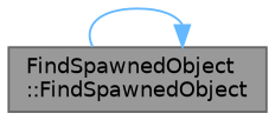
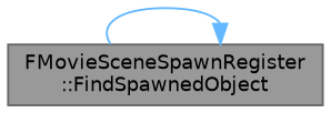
  digraph {
    rankdir=RL
-   n1 [color=gray40 fillcolor=grey60 fontcolor=black fontname=Helvetica fontsize=10 height=0.2 label="FindSpawnedObject\l::FindSpawnedObject" shape=box style=filled width=0.4]
+   n1 [color=gray40 fillcolor=grey60 fontcolor=black fontname=Helvetica fontsize=10 height=0.2 label="FMovieSceneSpawnRegister\l::FindSpawnedObject" shape=box style=filled width=0.4]
    n1 -> n1 [color=steelblue1 dir=back fontname=Helvetica fontsize=10 labelfontname=Helvetica labelfontsize=10 style=solid]
  }
